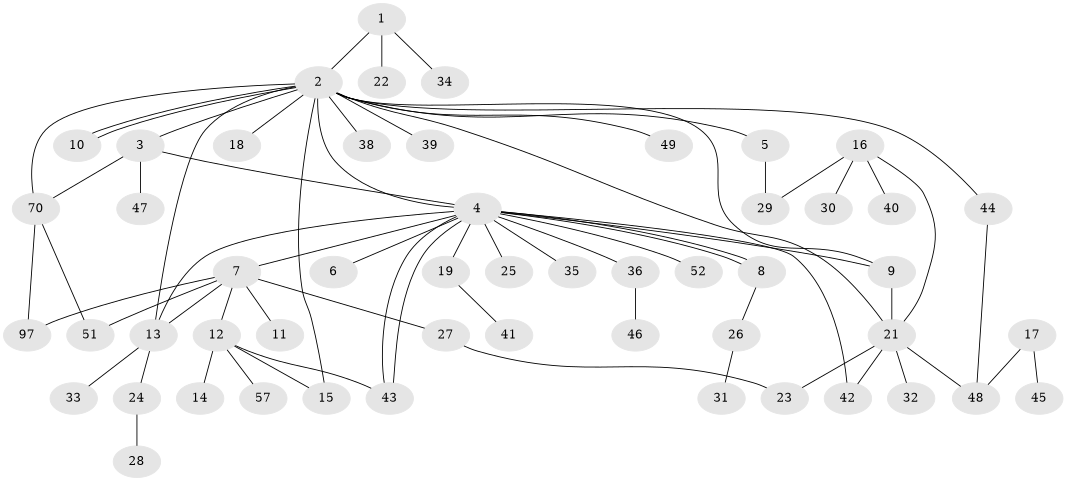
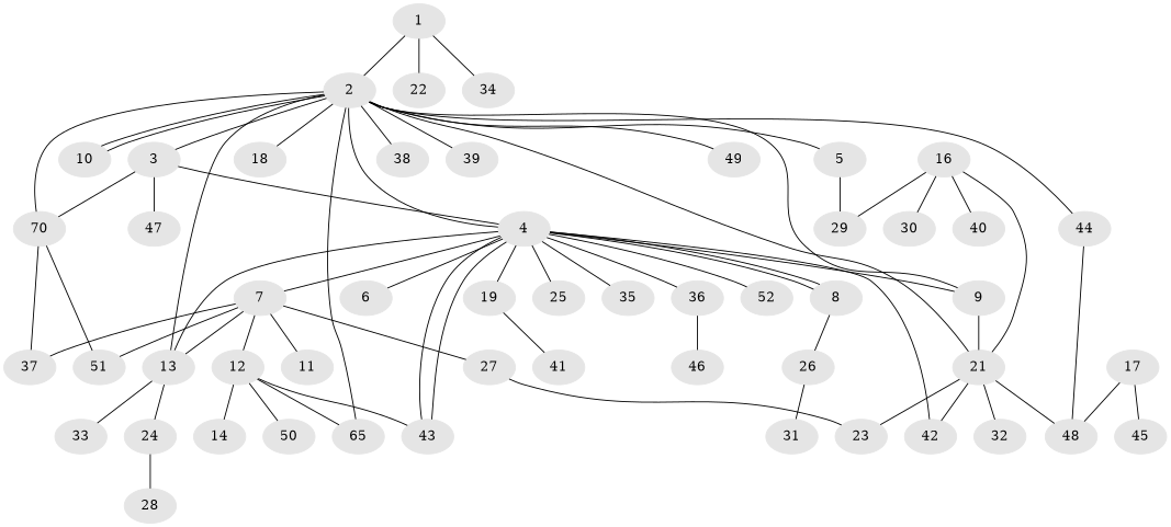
  graph {
    node [color=gray90 style=filled]
    1
    2
    22
    34
    3
    4
    5
    9
    10
    13
-   15
+   15 [label=65]
    18
    n13 [label=70]
    21
    38
    39
    44
    49
    12
    43
    14
-   50 [label=57]
+   50
    47
    6
    7
    8
    19
    25
    35
    36
    42
    52
    29
    24
    33
    17
    48
    45
-   37 [label=97]
+   37
    51
    23
    32
    11
    27
    26
    41
    46
    31
    16
    30
    40
    28
    1 -- 2
    1 -- 22
    1 -- 34
    2 -- 3
    2 -- 4
    2 -- 5
    2 -- 9
    2 -- 10
    2 -- 10
    2 -- 13
    2 -- 15
    2 -- 18
    2 -- n13
    2 -- 21
    2 -- 38
    2 -- 39
    2 -- 44
    2 -- 49
    3 -- 4
    3 -- n13
    3 -- 47
    4 -- 9
    4 -- 13
    4 -- 43
    4 -- 43
    4 -- 6
    4 -- 7
    4 -- 8
    4 -- 8
    4 -- 19
    4 -- 25
    4 -- 35
    4 -- 36
    4 -- 42
    4 -- 52
    5 -- 29
    9 -- 21
    13 -- 24
    13 -- 33
    n13 -- 37
    n13 -- 51
    21 -- 42
    21 -- 48
    21 -- 23
    21 -- 32
    44 -- 48
    12 -- 15
    12 -- 43
    12 -- 14
    12 -- 50
    7 -- 13
    7 -- 12
    7 -- 37
    7 -- 51
    7 -- 11
    7 -- 27
    8 -- 26
    19 -- 41
    36 -- 46
    24 -- 28
    17 -- 48
    17 -- 45
    27 -- 23
    26 -- 31
    16 -- 21
    16 -- 29
    16 -- 30
    16 -- 40
  }
